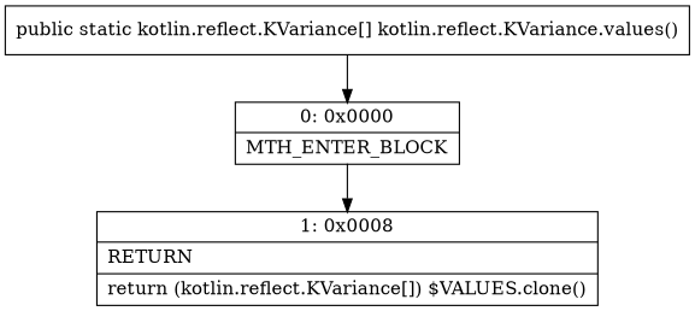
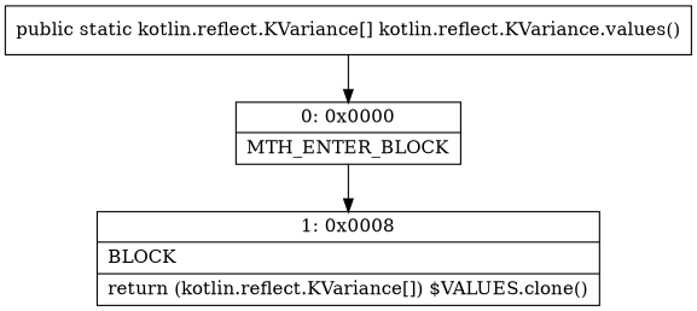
  digraph {
    node [shape=record]
    n1 [label="{0\:\ 0x0000|MTH_ENTER_BLOCK\l}"]
-   n2 [label="{1\:\ 0x0008|RETURN\l|return (kotlin.reflect.KVariance[]) $VALUES.clone()\l}"]
+   n2 [label="{1\:\ 0x0008|BLOCK\l|return (kotlin.reflect.KVariance[]) $VALUES.clone()\l}"]
    n3 [label="{public static kotlin.reflect.KVariance[] kotlin.reflect.KVariance.values() }"]
    n1 -> n2
    n3 -> n1
  }
